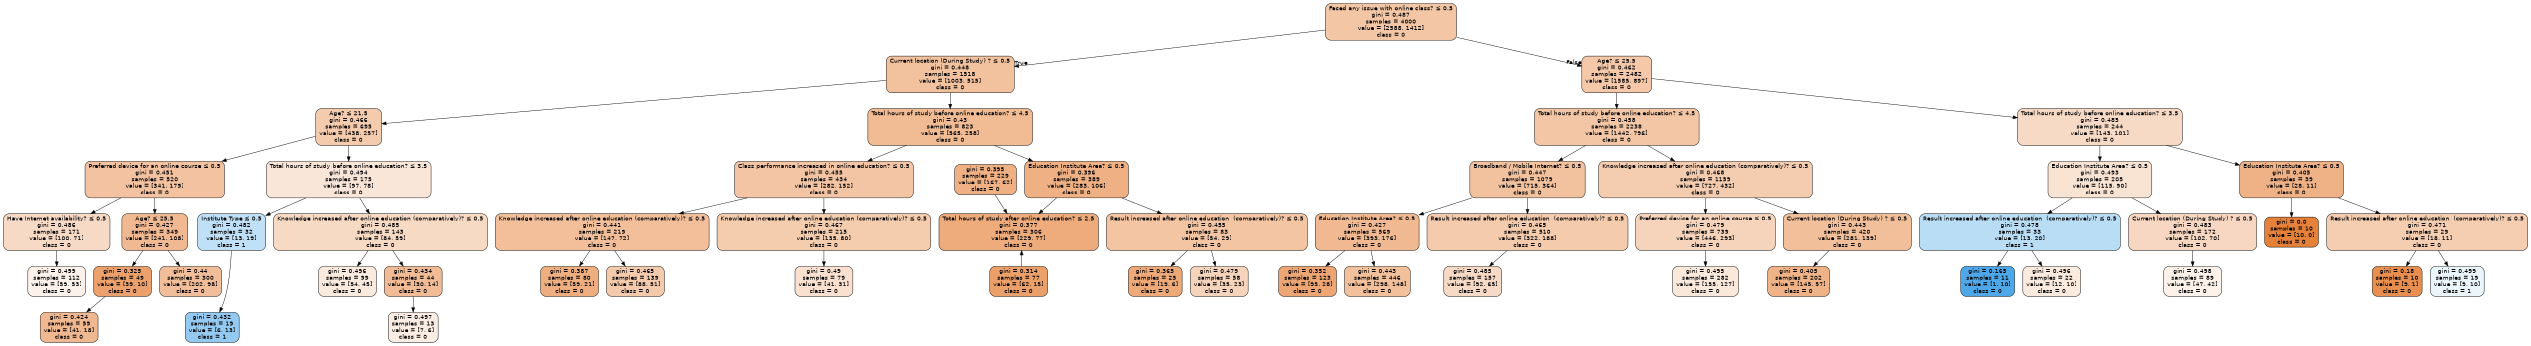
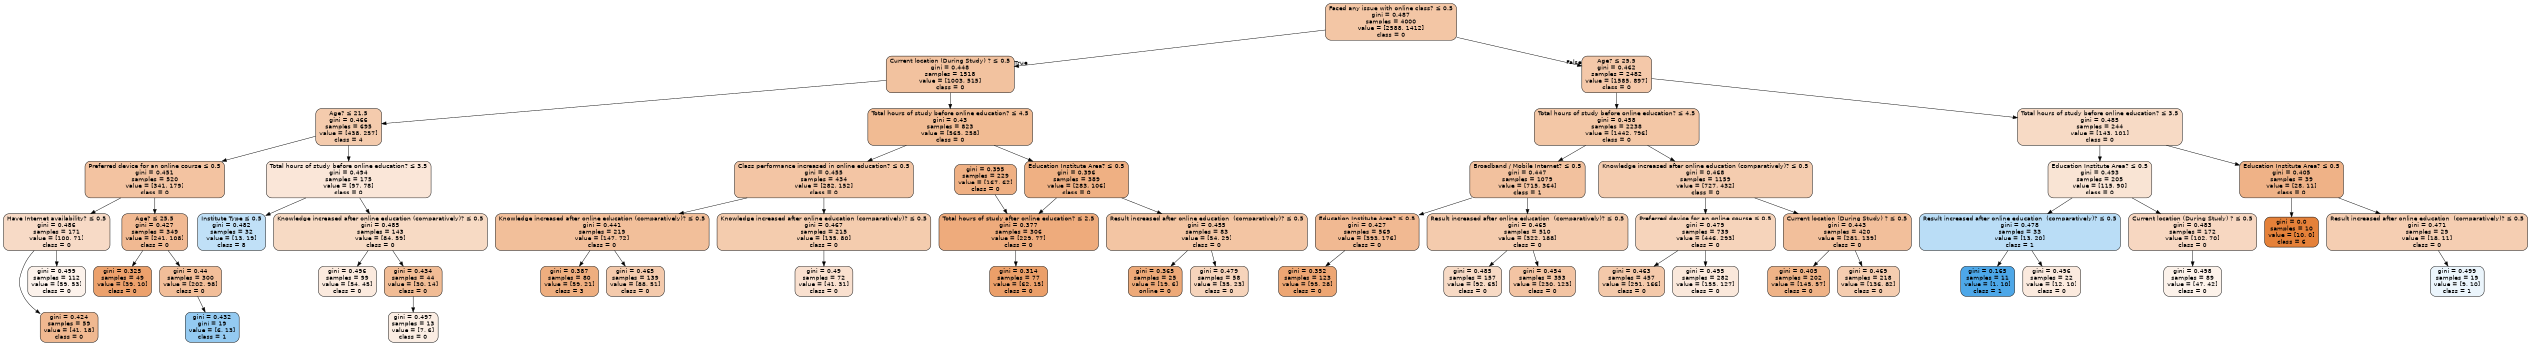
  digraph {
    node [color=black fillcolor="#f4cbad" fontname=helvetica shape=box style="filled, rounded"]
    edge [fontname=helvetica]
    n1 [fillcolor="#f3c6a5" label=<Faced any issue with online class? &le; 0.5<br/>gini = 0.487<br/>samples = 4000<br/>value = [2588, 1412]<br/>class = 0>]
    n2 [fillcolor="#f2c29f" label=<Current location (During Study) ? &le; 0.5<br/>gini = 0.448<br/>samples = 1518<br/>value = [1003, 515]<br/>class = 0>]
    n3 [fillcolor="#f4c8a9" label=<Age? &le; 25.5<br/>gini = 0.462<br/>samples = 2482<br/>value = [1585, 897]<br/>class = 0>]
-   n4 [label=<Age? &le; 21.5<br/>gini = 0.466<br/>samples = 695<br/>value = [438, 257]<br/>class = 0>]
+   n4 [label=<Age? &le; 21.5<br/>gini = 0.466<br/>samples = 695<br/>value = [438, 257]<br/>class = 4>]
    n5 [fillcolor="#f1bb93" label=<Total hours of study before online education? &le; 4.5<br/>gini = 0.43<br/>samples = 823<br/>value = [565, 258]<br/>class = 0>]
    n6 [fillcolor="#f3c7a6" label=<Total hours of study before online education? &le; 4.5<br/>gini = 0.458<br/>samples = 2238<br/>value = [1442, 796]<br/>class = 0>]
    n7 [fillcolor="#f7dac5" label=<Total hours of study before online education? &le; 3.5<br/>gini = 0.485<br/>samples = 244<br/>value = [143, 101]<br/>class = 0>]
    n8 [fillcolor="#fae6d8" label=<Total hours of study before online education? &le; 3.5<br/>gini = 0.494<br/>samples = 175<br/>value = [97, 78]<br/>class = 0>]
    n9 [fillcolor="#f3c3a1" label=<Preferred device for an online course &le; 0.5<br/>gini = 0.451<br/>samples = 520<br/>value = [341, 179]<br/>class = 0>]
    n10 [fillcolor="#efb083" label=<Education Institute Area? &le; 0.5<br/>gini = 0.396<br/>samples = 389<br/>value = [283, 106]<br/>class = 0>]
    n11 [fillcolor="#f3c5a4" label=<Class performance increased in online education? &le; 0.5<br/>gini = 0.455<br/>samples = 434<br/>value = [282, 152]<br/>class = 0>]
-   n12 [fillcolor="#c0e0f7" label=<Institute Type &le; 0.5<br/>gini = 0.482<br/>samples = 32<br/>value = [13, 19]<br/>class = 1>]
+   n12 [fillcolor="#c0e0f7" label=<Institute Type &le; 0.5<br/>gini = 0.482<br/>samples = 32<br/>value = [13, 19]<br/>class = 8>]
    n13 [fillcolor="#f7dac4" label=<Knowledge increased after online education (comparatively)? &le; 0.5<br/>gini = 0.485<br/>samples = 143<br/>value = [84, 59]<br/>class = 0>]
    n14 [fillcolor="#f1b992" label=<Age? &le; 25.5<br/>gini = 0.427<br/>samples = 349<br/>value = [241, 108]<br/>class = 0>]
    n15 [fillcolor="#f7dac6" label=<Have Internet availability? &le; 0.5<br/>gini = 0.486<br/>samples = 171<br/>value = [100, 71]<br/>class = 0>]
-   n16 [fillcolor="#94caf1" label=<gini = 0.432<br/>samples = 19<br/>value = [6, 13]<br/>class = 1>]
+   n16 [fillcolor="#94caf1" label=<gini = 0.432<br/>gini = 19<br/>value = [6, 13]<br/>class = 1>]
    n17 [fillcolor="#fbeade" label=<gini = 0.496<br/>samples = 99<br/>value = [54, 45]<br/>class = 0>]
    n18 [fillcolor="#f1bc95" label=<gini = 0.434<br/>samples = 44<br/>value = [30, 14]<br/>class = 0>]
    n19 [fillcolor="#fbede3" label=<gini = 0.497<br/>samples = 13<br/>value = [7, 6]<br/>class = 0>]
    n20 [fillcolor="#f2be99" label=<gini = 0.44<br/>samples = 300<br/>value = [202, 98]<br/>class = 0>]
    n21 [fillcolor="#eca16c" label=<gini = 0.325<br/>samples = 49<br/>value = [39, 10]<br/>class = 0>]
    n22 [fillcolor="#f0b890" label=<gini = 0.424<br/>samples = 59<br/>value = [41, 18]<br/>class = 0>]
    n23 [fillcolor="#fcf2eb" label=<gini = 0.499<br/>samples = 112<br/>value = [59, 53]<br/>class = 0>]
    n24 [fillcolor="#f3c5a3" label=<Result increased after online education  (comparatively)? &le; 0.5<br/>gini = 0.455<br/>samples = 83<br/>value = [54, 29]<br/>class = 0>]
    n25 [fillcolor="#eeab7c" label=<Total hours of study after online education? &le; 2.5<br/>gini = 0.377<br/>samples = 306<br/>value = [229, 77]<br/>class = 0>]
    n26 [fillcolor="#f2bf9a" label=<Knowledge increased after online education (comparatively)? &le; 0.5<br/>gini = 0.441<br/>samples = 219<br/>value = [147, 72]<br/>class = 0>]
    n27 [fillcolor="#f4ccae" label=<Knowledge increased after online education (comparatively)? &le; 0.5<br/>gini = 0.467<br/>samples = 215<br/>value = [135, 80]<br/>class = 0>]
-   n28 [fillcolor="#eda978" label=<gini = 0.365<br/>samples = 25<br/>value = [19, 6]<br/>class = 0>]
+   n28 [fillcolor="#eda978" label=<gini = 0.365<br/>samples = 25<br/>value = [19, 6]<br/>online = 0>]
    n29 [fillcolor="#f6d4bb" label=<gini = 0.479<br/>samples = 58<br/>value = [35, 23]<br/>class = 0>]
    n30 [fillcolor="#eb9f69" label=<gini = 0.314<br/>samples = 77<br/>value = [62, 15]<br/>class = 0>]
    n31 [fillcolor="#efb083" label=<gini = 0.395<br/>samples = 229<br/>value = [167, 62]<br/>class = 0>]
    n32 [fillcolor="#f4caac" label=<gini = 0.465<br/>samples = 139<br/>value = [88, 51]<br/>class = 0>]
-   n33 [fillcolor="#eeae7f" label=<gini = 0.387<br/>samples = 80<br/>value = [59, 21]<br/>class = 0>]
-   n34 [fillcolor="#f9e0cf" label=<gini = 0.49<br/>samples = 79<br/>value = [41, 31]<br/>class = 0>]
+   n33 [fillcolor="#eeae7f" label=<gini = 0.387<br/>samples = 80<br/>value = [59, 21]<br/>class = 3>]
+   n34 [fillcolor="#f9e0cf" label=<gini = 0.49<br/>samples = 72<br/>value = [41, 31]<br/>class = 0>]
    n35 [fillcolor="#f4ccaf" label=<Knowledge increased after online education (comparatively)? &le; 0.5<br/>gini = 0.468<br/>samples = 1159<br/>value = [727, 432]<br/>class = 0>]
-   n36 [fillcolor="#f2c19e" label=<Broadband / Mobile Internet? &le; 0.5<br/>gini = 0.447<br/>samples = 1079<br/>value = [715, 364]<br/>class = 0>]
+   n36 [fillcolor="#f2c19e" label=<Broadband / Mobile Internet? &le; 0.5<br/>gini = 0.447<br/>samples = 1079<br/>value = [715, 364]<br/>class = 1>]
    n37 [fillcolor="#efb287" label=<Education Institute Area? &le; 0.5<br/>gini = 0.405<br/>samples = 39<br/>value = [28, 11]<br/>class = 0>]
    n38 [fillcolor="#f9e4d4" label=<Education Institute Area? &le; 0.5<br/>gini = 0.493<br/>samples = 205<br/>value = [115, 90]<br/>class = 0>]
    n39 [fillcolor="#f6d4bb" label=<Preferred device for an online course &le; 0.5<br/>gini = 0.479<br/>samples = 739<br/>value = [446, 293]<br/>class = 0>]
    n40 [fillcolor="#f2bf9b" label=<Current location (During Study) ? &le; 0.5<br/>gini = 0.443<br/>samples = 420<br/>value = [281, 139]<br/>class = 0>]
    n41 [fillcolor="#f1b992" label=<Education Institute Area? &le; 0.5<br/>gini = 0.427<br/>samples = 569<br/>value = [393, 176]<br/>class = 0>]
    n42 [label=<Result increased after online education  (comparatively)? &le; 0.5<br/>gini = 0.465<br/>samples = 510<br/>value = [322, 188]<br/>class = 0>]
+   n43 [fillcolor="#f4c9aa" label=<gini = 0.463<br/>samples = 457<br/>value = [291, 166]<br/>class = 0>]
    n44 [fillcolor="#fae8db" label=<gini = 0.495<br/>samples = 282<br/>value = [155, 127]<br/>class = 0>]
    n45 [fillcolor="#efb387" label=<gini = 0.405<br/>samples = 202<br/>value = [145, 57]<br/>class = 0>]
+   n46 [fillcolor="#f5cdb0" label=<gini = 0.469<br/>samples = 218<br/>value = [136, 82]<br/>class = 0>]
    n47 [fillcolor="#eda673" label=<gini = 0.352<br/>samples = 123<br/>value = [95, 28]<br/>class = 0>]
-   n48 [fillcolor="#f2c09b" label=<gini = 0.443<br/>samples = 446<br/>value = [298, 148]<br/>class = 0>]
    n49 [fillcolor="#f7dac5" label=<gini = 0.485<br/>samples = 157<br/>value = [92, 65]<br/>class = 0>]
-   n51 [fillcolor="#e58139" label=<gini = 0.0<br/>samples = 10<br/>value = [10, 0]<br/>class = 0>]
+   n50 [fillcolor="#f3c4a3" label=<gini = 0.454<br/>samples = 353<br/>value = [230, 123]<br/>class = 0>]
+   n51 [fillcolor="#e58139" label=<gini = 0.0<br/>samples = 10<br/>value = [10, 0]<br/>class = 6>]
    n52 [fillcolor="#f5ceb2" label=<Result increased after online education  (comparatively)? &le; 0.5<br/>gini = 0.471<br/>samples = 29<br/>value = [18, 11]<br/>class = 0>]
    n53 [fillcolor="#baddf6" label=<Result increased after online education  (comparatively)? &le; 0.5<br/>gini = 0.478<br/>samples = 33<br/>value = [13, 20]<br/>class = 1>]
    n54 [fillcolor="#f7d7c1" label=<Current location (During Study) ? &le; 0.5<br/>gini = 0.483<br/>samples = 172<br/>value = [102, 70]<br/>class = 0>]
-   n55 [fillcolor="#e88f4f" label=<gini = 0.18<br/>samples = 10<br/>value = [9, 1]<br/>class = 0>]
    n56 [fillcolor="#ebf5fc" label=<gini = 0.499<br/>samples = 19<br/>value = [9, 10]<br/>class = 1>]
-   n57 [fillcolor="#4da7e8" label=<gini = 0.165<br/>samples = 11<br/>value = [1, 10]<br/>class = 0>]
+   n57 [fillcolor="#4da7e8" label=<gini = 0.165<br/>samples = 11<br/>value = [1, 10]<br/>class = 1>]
    n58 [fillcolor="#fbeade" label=<gini = 0.496<br/>samples = 22<br/>value = [12, 10]<br/>class = 0>]
    n59 [fillcolor="#fcf2ea" label=<gini = 0.498<br/>samples = 89<br/>value = [47, 42]<br/>class = 0>]
    n1 -> n2 [headlabel=True labelangle=45 labeldistance=2.5]
    n1 -> n3 [headlabel=False labelangle=-45 labeldistance=2.5]
    n2 -> n4
    n2 -> n5
    n3 -> n6
    n3 -> n7
    n4 -> n8
    n4 -> n9
    n5 -> n10
    n5 -> n11
    n6 -> n35
    n6 -> n36
    n7 -> n37
    n7 -> n38
    n8 -> n12
    n8 -> n13
    n9 -> n14
    n9 -> n15
    n10 -> n24
    n10 -> n25
    n11 -> n26
    n11 -> n27
-   n12 -> n16
+   n20 -> n16
    n13 -> n17
    n13 -> n18
    n14 -> n20
    n14 -> n21
-   n21 -> n22
+   n15 -> n22
    n15 -> n23
    n18 -> n19
    n24 -> n28
    n24 -> n29
-   n30 -> n25
+   n25 -> n30
    n26 -> n32
    n26 -> n33
    n27 -> n34
    n31 -> n25
    n35 -> n39
    n35 -> n40
    n36 -> n41
    n36 -> n42
    n37 -> n51
    n37 -> n52
    n38 -> n53
    n38 -> n54
+   n39 -> n43
    n39 -> n44
    n40 -> n45
+   n40 -> n46
    n41 -> n47
-   n41 -> n48
    n42 -> n49
-   n52 -> n55
+   n42 -> n50
    n52 -> n56
    n53 -> n57
    n53 -> n58
    n54 -> n59
  }
